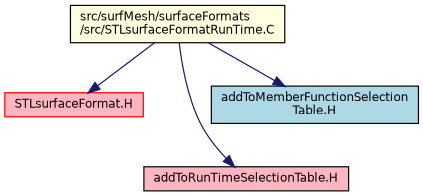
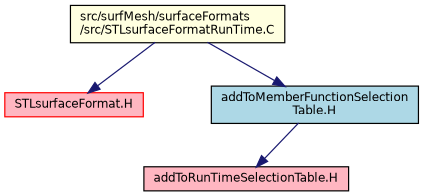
  digraph {
    node [color=black fillcolor=lightpink fontname=Helvetica fontsize=10 shape=record style=filled]
    edge [color=midnightblue fontname=Helvetica fontsize=10 labelfontname=Helvetica labelfontsize=10 style=solid]
    n1 [fillcolor=lightyellow fontcolor=black height=0.2 label="src/surfMesh/surfaceFormats\l/src/STLsurfaceFormatRunTime.C" width=0.4]
    n2 [color=red height=0.2 label="STLsurfaceFormat.H" width=0.4]
    n3 [height=0.2 label="addToRunTimeSelectionTable.H" width=0.4]
    n4 [fillcolor=lightblue height=0.2 label="addToMemberFunctionSelection\lTable.H" width=0.4]
    n1 -> n2
-   n1 -> n3
+   n4 -> n3
    n1 -> n4
  }
